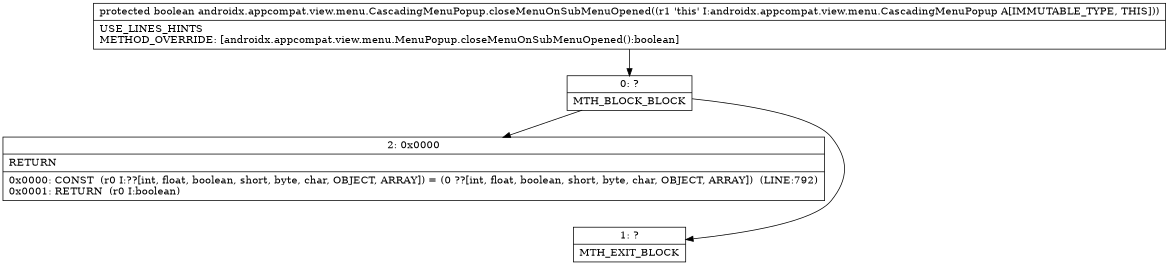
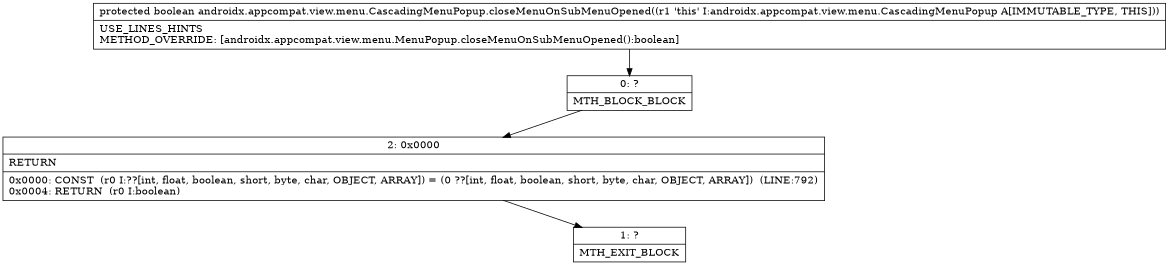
  digraph {
    node [shape=record]
    n1 [label="{0\:\ ?|MTH_BLOCK_BLOCK\l}"]
-   n2 [label="{2\:\ 0x0000|RETURN\l|0x0000: CONST  (r0 I:??[int, float, boolean, short, byte, char, OBJECT, ARRAY]) = (0 ??[int, float, boolean, short, byte, char, OBJECT, ARRAY])  (LINE:792)\l0x0001: RETURN  (r0 I:boolean) \l}"]
+   n2 [label="{2\:\ 0x0000|RETURN\l|0x0000: CONST  (r0 I:??[int, float, boolean, short, byte, char, OBJECT, ARRAY]) = (0 ??[int, float, boolean, short, byte, char, OBJECT, ARRAY])  (LINE:792)\l0x0004: RETURN  (r0 I:boolean) \l}"]
    n3 [label="{1\:\ ?|MTH_EXIT_BLOCK\l}"]
    n4 [label="{protected boolean androidx.appcompat.view.menu.CascadingMenuPopup.closeMenuOnSubMenuOpened((r1 'this' I:androidx.appcompat.view.menu.CascadingMenuPopup A[IMMUTABLE_TYPE, THIS]))  | USE_LINES_HINTS\lMETHOD_OVERRIDE: [androidx.appcompat.view.menu.MenuPopup.closeMenuOnSubMenuOpened():boolean]\l}"]
    n1 -> n2
-   n1 -> n3
+   n2 -> n3
    n4 -> n1
  }
